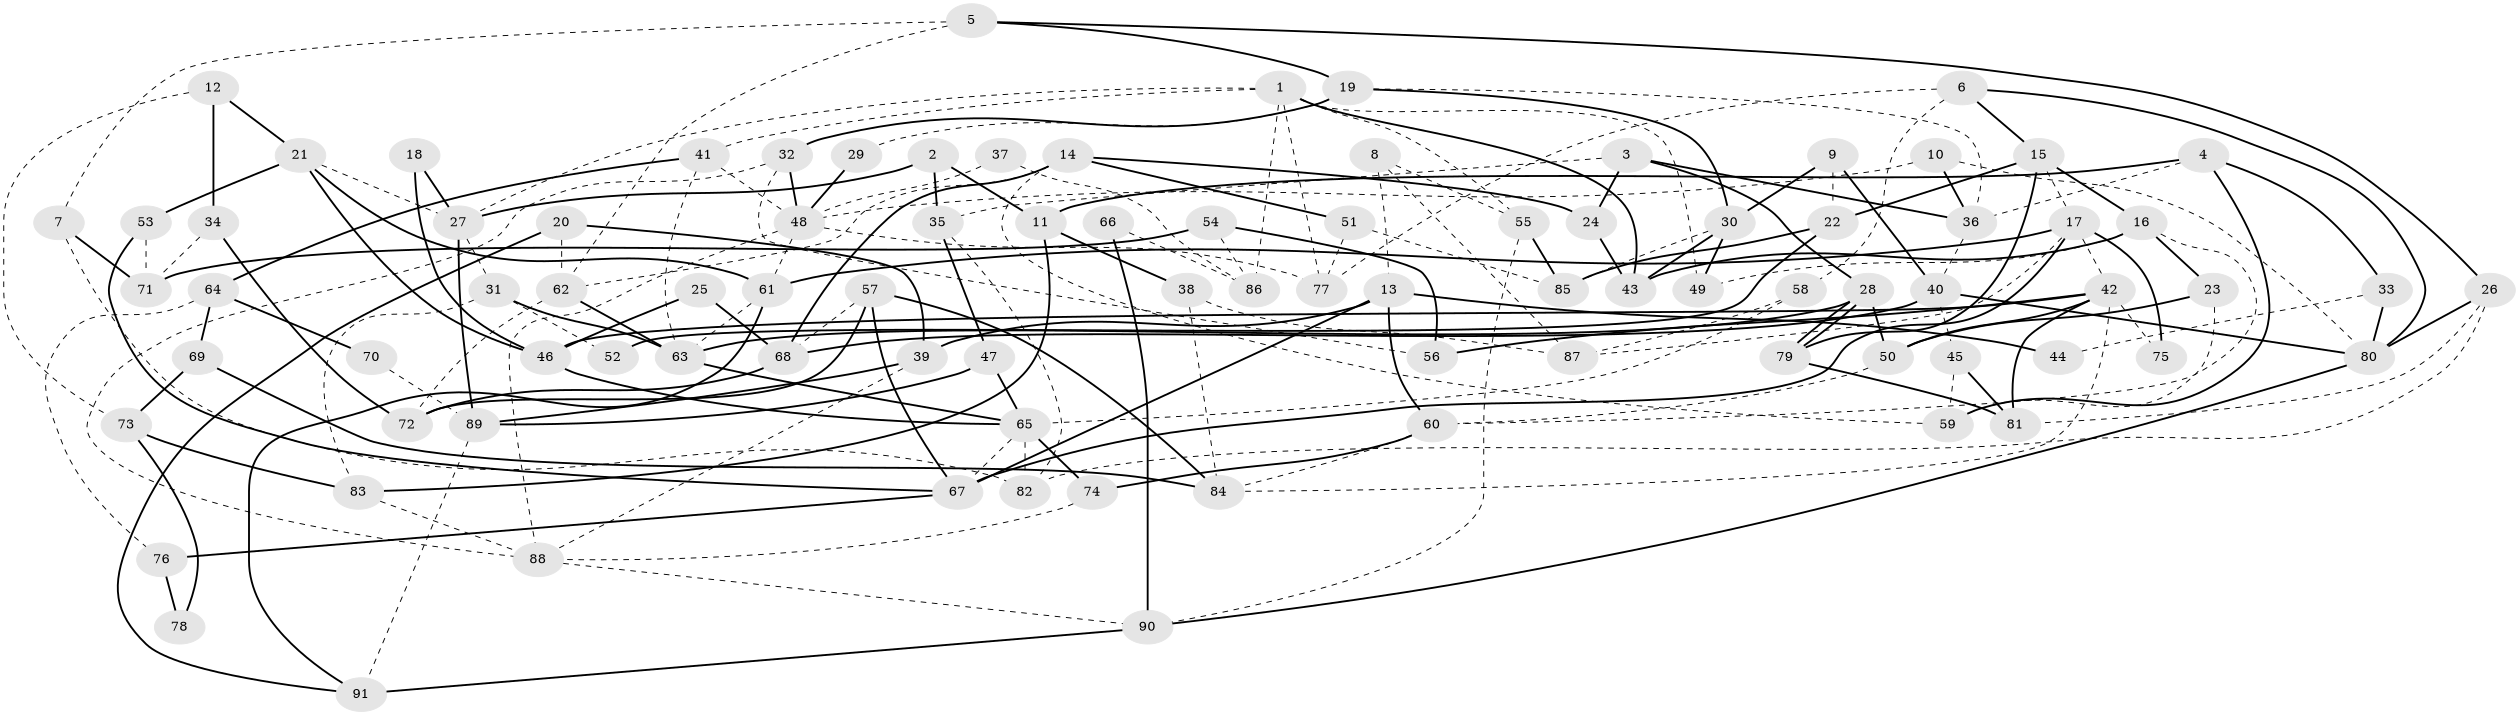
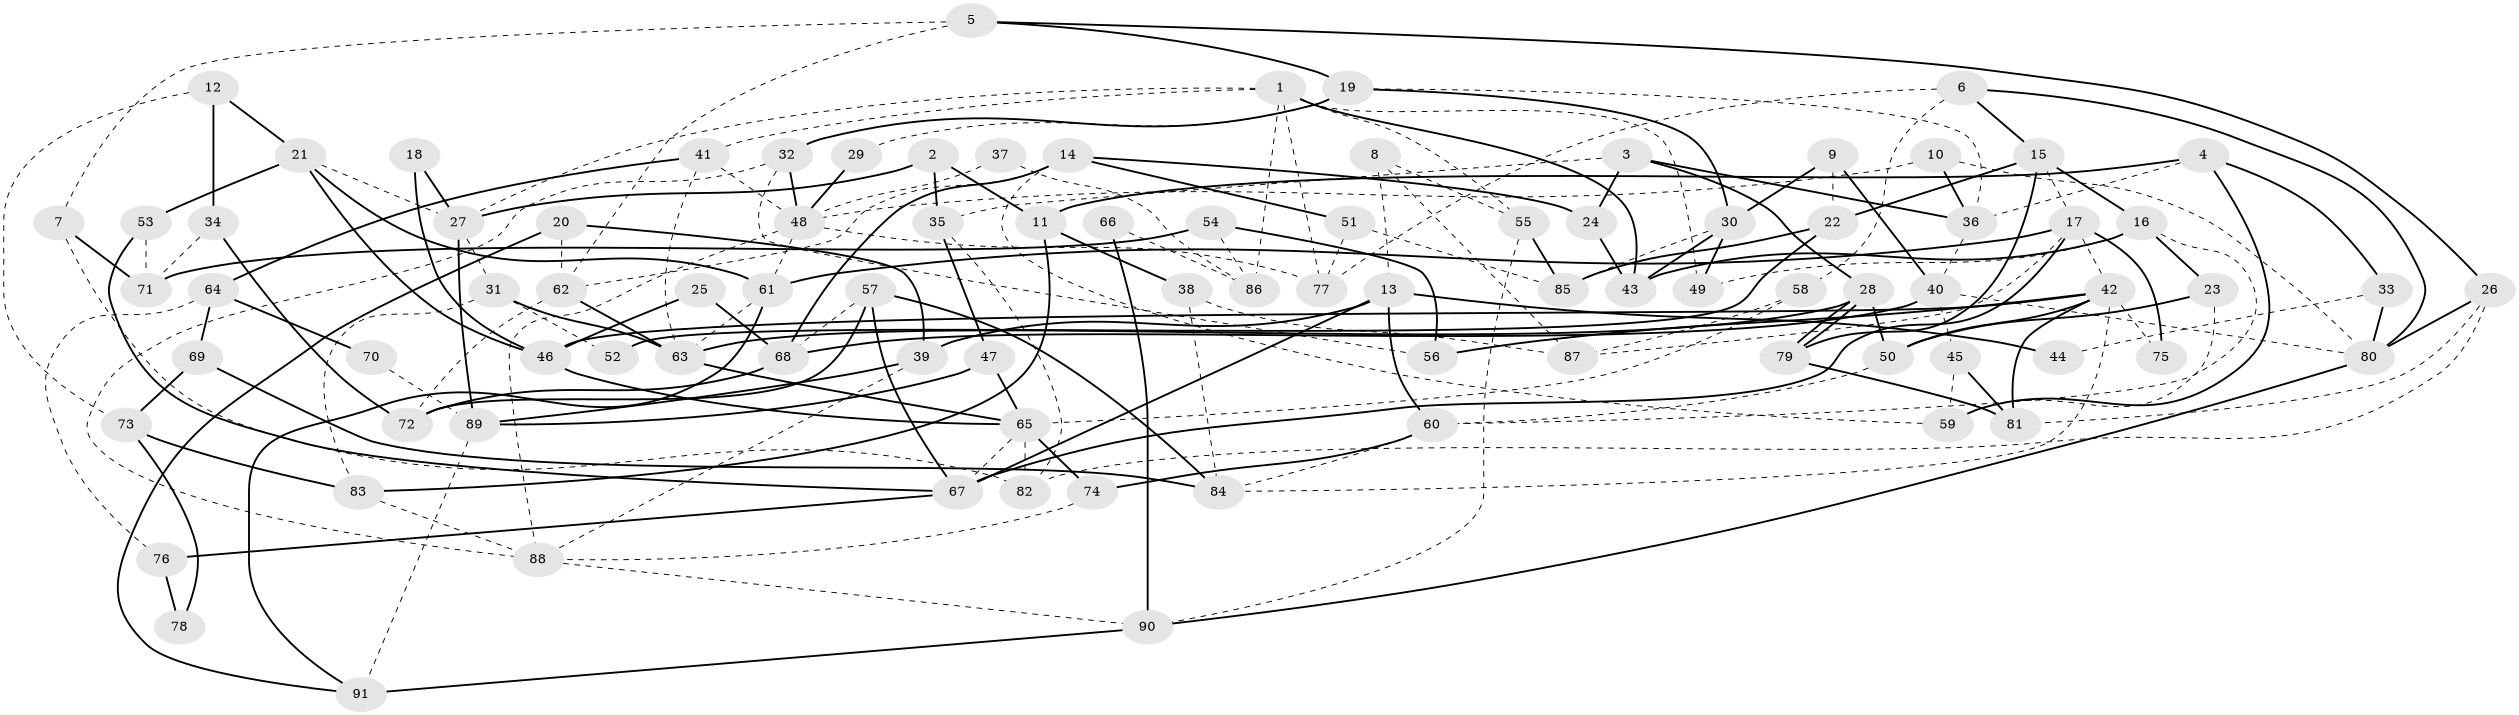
  graph {
    node [color=gray90 style=filled]
    edge [style=bold]
    1
    27
    41
    43
    49
    55
    77
    86
    31
    89
    48
    63
    64
    85
    90
    2
    11
    35
    38
    83
    82
    47
    3
    24
    28
    36
    79
    50
    40
    4
    33
    59
    80
    44
    5
    7
    19
    26
    62
    71
    30
    29
    32
    81
    72
    6
    15
    58
    22
    16
    17
    87
    65
    8
    13
    39
    60
    67
    9
    52
    68
    45
    10
    61
    88
    84
    12
    21
    34
    73
    46
    53
    78
    74
    76
    14
    51
    23
    42
    75
    56
    91
    18
    20
    25
    37
    69
    70
    54
    57
    66
    1 -- 27 [style=dashed]
    1 -- 41 [style=dashed]
    1 -- 43
    1 -- 49 [style=dashed]
    1 -- 55 [style=dashed]
    1 -- 77 [style=dashed]
    1 -- 86 [style=dashed]
    27 -- 31 [style=dashed]
    27 -- 89
    41 -- 48 [style=dashed]
    41 -- 63 [style=dashed]
    41 -- 64
    55 -- 85
    55 -- 90 [style=dashed]
    31 -- 63
    31 -- 83 [style=dashed]
    31 -- 52 [style=dashed]
    89 -- 91 [style=dashed]
    48 -- 77 [style=dashed]
    48 -- 61 [style=dashed]
    48 -- 88 [style=dashed]
    63 -- 65
    64 -- 76 [style=dashed]
    64 -- 69
    64 -- 70
    90 -- 91
    2 -- 27
    2 -- 11
    2 -- 35
    11 -- 38
    11 -- 83
    35 -- 82 [style=dashed]
    35 -- 47
    38 -- 87 [style=dashed]
    38 -- 84 [style=dashed]
    83 -- 88 [style=dashed]
    47 -- 89
    47 -- 65
    3 -- 35 [style=dashed]
    3 -- 24
    3 -- 28
    3 -- 36
    24 -- 43
    28 -- 63
    28 -- 79
    28 -- 79
    28 -- 50
    36 -- 40 [style=dashed]
    79 -- 81
    50 -- 60 [style=dashed]
-   40 -- 80
+   40 -- 80 [style=dashed]
    40 -- 68
    40 -- 45 [style=dashed]
    4 -- 11
    4 -- 36 [style=dashed]
    4 -- 33
    4 -- 59
    33 -- 80
    33 -- 44 [style=dashed]
    80 -- 90
    5 -- 7 [style=dashed]
    5 -- 19
    5 -- 26
    5 -- 62 [style=dashed]
    7 -- 82 [style=dashed]
    7 -- 71
    19 -- 36 [style=dashed]
    19 -- 30
    19 -- 29 [style=dashed]
    19 -- 32
    26 -- 82 [style=dashed]
    26 -- 80
    26 -- 81 [style=dashed]
    62 -- 63
    62 -- 72 [style=dashed]
    30 -- 43
    30 -- 49
    30 -- 85 [style=dashed]
    29 -- 48
    32 -- 48
    32 -- 88 [style=dashed]
    32 -- 56 [style=dashed]
    6 -- 77 [style=dashed]
    6 -- 80
    6 -- 15
    6 -- 58 [style=dashed]
    15 -- 79
    15 -- 22
    15 -- 16
    15 -- 17 [style=dashed]
    58 -- 87 [style=dashed]
    58 -- 65 [style=dashed]
    22 -- 85
    22 -- 52
    16 -- 43
    16 -- 49 [style=dashed]
    16 -- 60 [style=dashed]
    16 -- 23
    17 -- 87 [style=dashed]
    17 -- 67
    17 -- 61
    17 -- 42 [style=dashed]
    17 -- 75
    65 -- 82 [style=dashed]
    65 -- 67 [style=dashed]
    65 -- 74
    8 -- 55 [style=dashed]
    8 -- 87 [style=dashed]
    8 -- 13 [style=dashed]
    13 -- 44
    13 -- 39
    13 -- 60
    13 -- 67
    39 -- 89
    39 -- 88 [style=dashed]
    60 -- 84 [style=dashed]
    60 -- 74
    67 -- 76
    9 -- 40
    9 -- 30
    9 -- 22 [style=dashed]
    68 -- 72
    45 -- 59 [style=dashed]
    45 -- 81
    10 -- 48 [style=dashed]
    10 -- 36
    10 -- 80 [style=dashed]
    61 -- 63 [style=dashed]
    61 -- 91
    88 -- 90 [style=dashed]
    12 -- 21
    12 -- 34
    12 -- 73 [style=dashed]
    21 -- 27 [style=dashed]
    21 -- 61
    21 -- 46
    21 -- 53
    34 -- 71 [style=dashed]
    34 -- 72
    73 -- 83
    73 -- 78
    46 -- 65
    53 -- 71 [style=dashed]
    53 -- 67
    74 -- 88 [style=dashed]
    76 -- 78
    14 -- 24
    14 -- 59 [style=dashed]
    14 -- 62 [style=dashed]
    14 -- 68
    14 -- 51
    51 -- 77 [style=dashed]
    51 -- 85 [style=dashed]
    23 -- 50
    23 -- 59 [style=dashed]
    42 -- 50
    42 -- 81
    42 -- 84 [style=dashed]
    42 -- 46
    42 -- 75 [style=dashed]
    42 -- 56
    18 -- 27
    18 -- 46
    20 -- 62 [style=dashed]
    20 -- 39
    20 -- 91
    25 -- 68
    25 -- 46
    37 -- 86 [style=dashed]
    37 -- 48 [style=dashed]
    69 -- 84
    69 -- 73
    70 -- 89 [style=dashed]
    54 -- 86 [style=dashed]
    54 -- 71
    54 -- 56
    57 -- 72
    57 -- 67
    57 -- 68 [style=dashed]
    57 -- 84
    66 -- 86 [style=dashed]
    66 -- 90
  }
